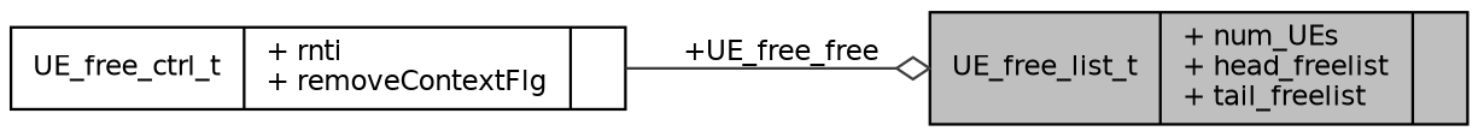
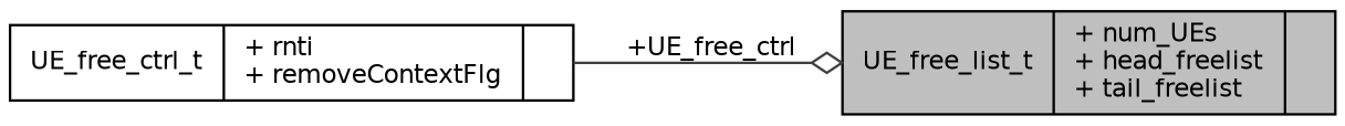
  digraph {
    rankdir=LR
    node [color=black fontname=Helvetica fontsize=10 shape=record style=filled]
    n1 [fillcolor=grey75 fontcolor=black height=0.2 label="{UE_free_list_t\n|+ num_UEs\l+ head_freelist\l+ tail_freelist\l|}" width=0.4]
    n2 [fillcolor=white height=0.2 label="{UE_free_ctrl_t\n|+ rnti\l+ removeContextFlg\l|}" width=0.4]
-   n2 -> n1 [arrowhead=odiamond color=grey25 fontname=Helvetica fontsize=10 label=" +UE_free_free" labelfontname=Helvetica labelfontsize=10 style=solid]
+   n2 -> n1 [arrowhead=odiamond color=grey25 fontname=Helvetica fontsize=10 label=" +UE_free_ctrl" labelfontname=Helvetica labelfontsize=10 style=solid]
  }
